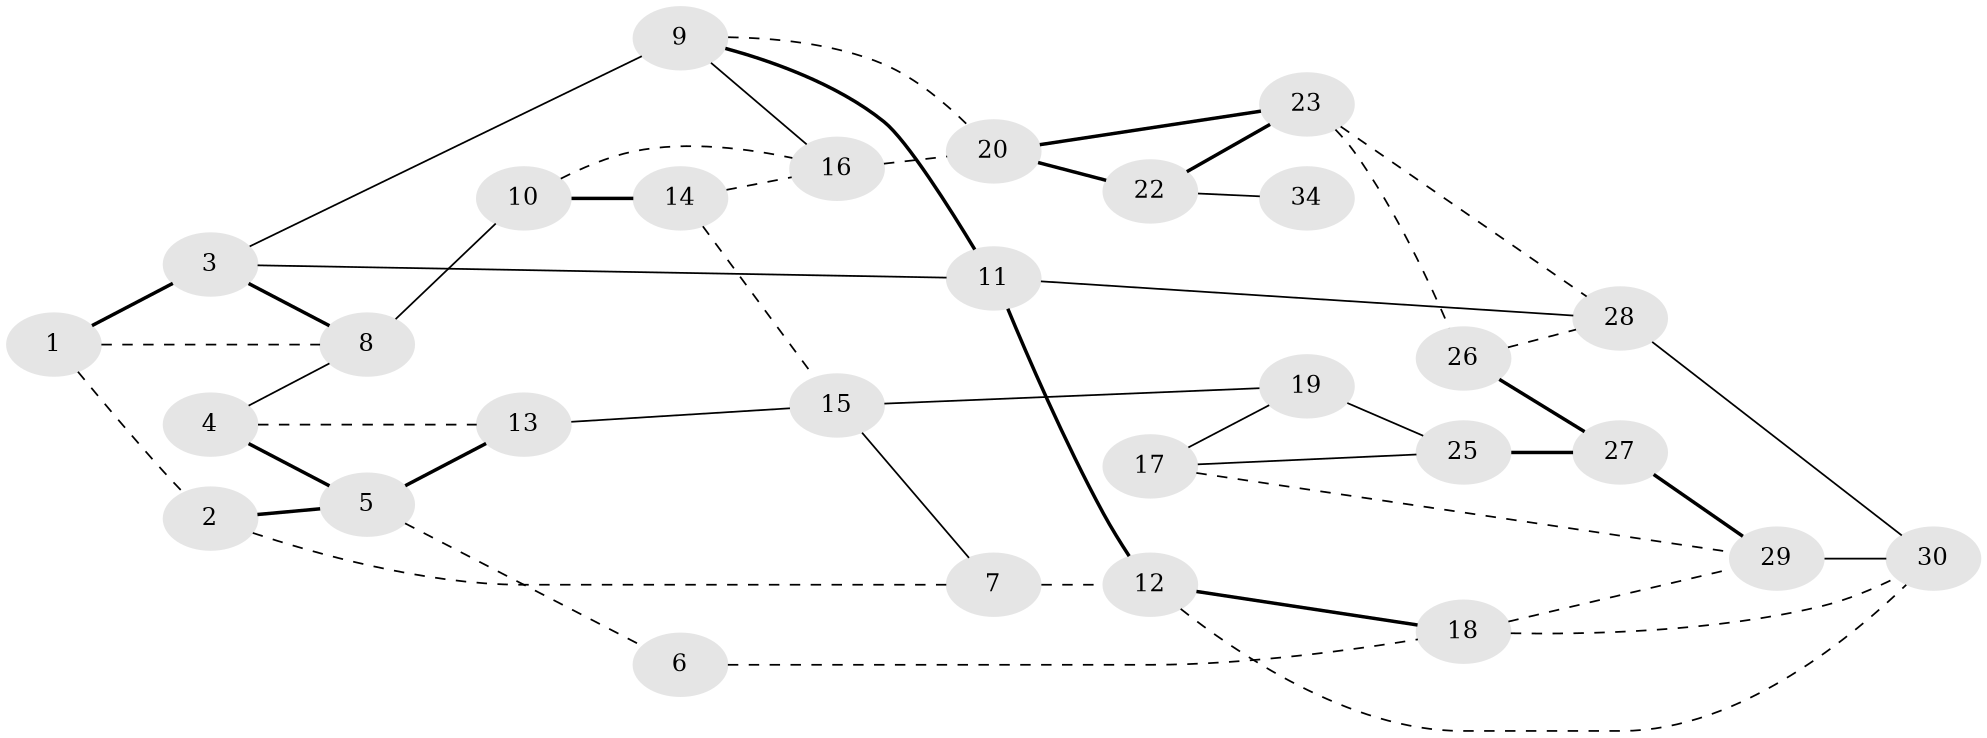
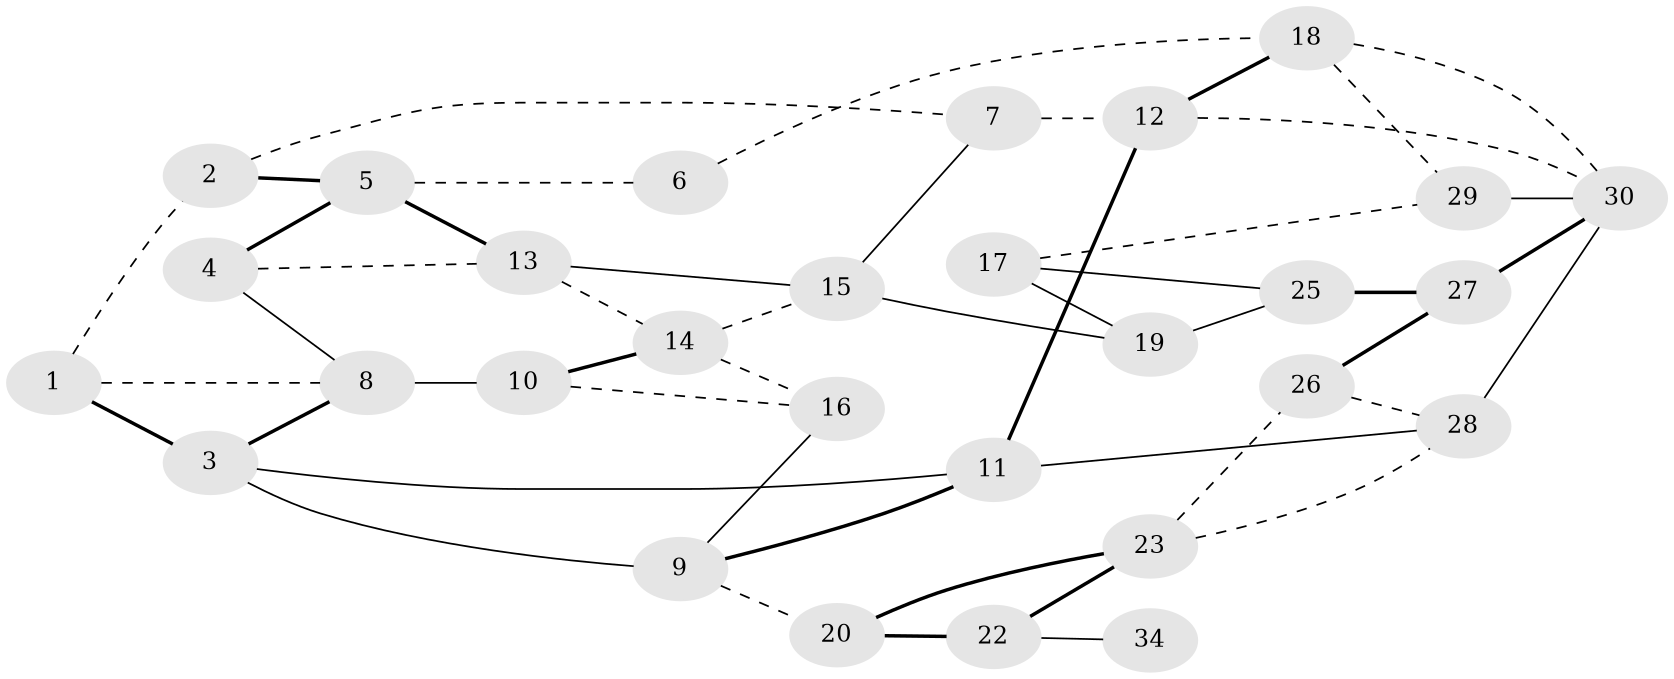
  graph {
    rankdir=LR
    node [color=gray90 style=filled]
    edge [style=dashed weight=1.0]
    1
    2
    3
    8
    5
    7
    9
    11
    10
    13
    6
    12
    16
    20
    28
    4
    14
    15
    18
    30
    29
    22
    23
    19
    25
    17
    27
    26
    n29 [label=34]
    1 -- 2
    1 -- 3 [style=bold]
    1 -- 8
    2 -- 5 [style=bold]
    2 -- 7
    3 -- 8 [style=bold]
    3 -- 9 [style=solid]
    3 -- 11 [style=solid]
    8 -- 10 [style=solid]
    5 -- 13 [style=bold]
    5 -- 6
    7 -- 12 [weight=2.0]
    9 -- 11 [style=bold]
    9 -- 16 [style=solid]
    9 -- 20
    11 -- 12 [style=bold]
    11 -- 28 [style=solid]
    10 -- 16
    10 -- 14 [style=bold]
+   13 -- 14
    13 -- 15 [style=solid]
    6 -- 18
    12 -- 18 [style=bold]
    12 -- 30
-   16 -- 20
    20 -- 22 [style=bold]
    20 -- 23 [style=bold]
    28 -- 30 [style=solid]
    4 -- 8 [style=solid]
    4 -- 5 [style=bold]
    4 -- 13
    14 -- 16
    14 -- 15
    15 -- 7 [style=solid]
    15 -- 19 [style=solid]
    18 -- 30
    18 -- 29
    29 -- 30 [style=solid weight=2.0]
    22 -- 23 [style=bold]
    22 -- n29 [style=solid weight=2.0]
    23 -- 28
    23 -- 26
    19 -- 25 [style=solid]
    25 -- 27 [style=bold weight=2.0]
    17 -- 29
    17 -- 19 [style=solid]
    17 -- 25 [style=solid]
-   27 -- 29 [style=bold]
+   27 -- 30 [style=bold]
    26 -- 28
    26 -- 27 [style=bold]
  }
